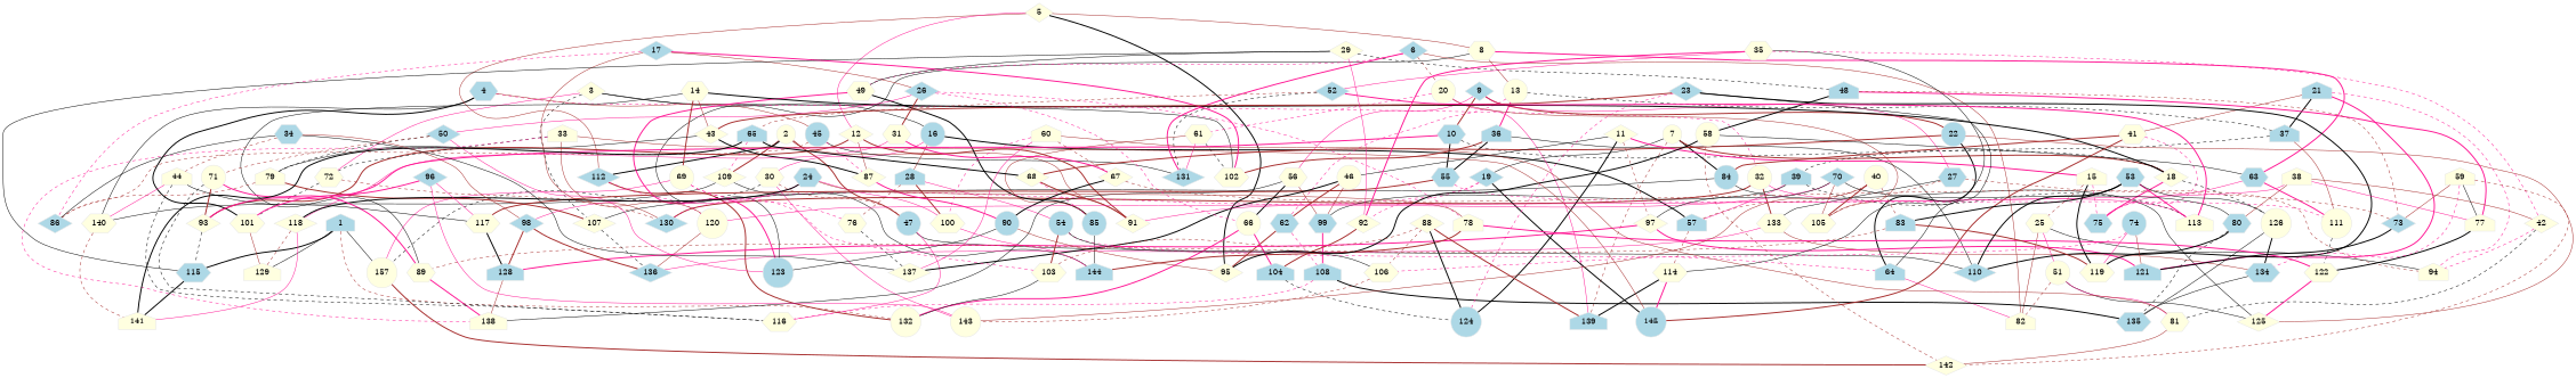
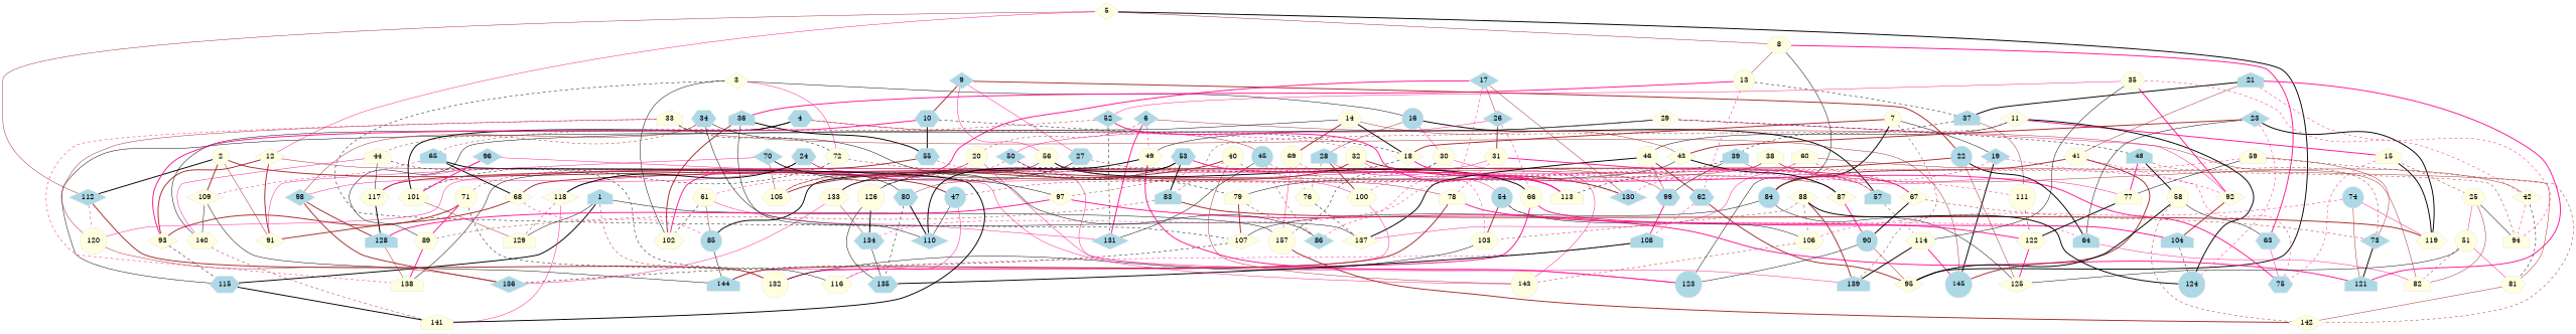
  graph {
    node [color=gray90 fillcolor=lightyellow shape=hexagon style=filled]
    edge [color=brown style=solid]
    1 [fillcolor=lightblue shape=house]
    115 [fillcolor=lightblue]
    n3 [label=157 shape=circle]
    129 [shape=house]
    132 [shape=circle]
    141 [shape=house]
    142 [shape=diamond]
    2 [shape=circle]
    47 [fillcolor=lightblue shape=circle]
    91 [shape=diamond]
    109 [shape=diamond]
    112 [fillcolor=lightblue shape=diamond]
    110 [fillcolor=lightblue shape=diamond]
    116
    140
    144 [fillcolor=lightblue shape=house]
    120 [shape=circle]
    3 [shape=diamond]
    16 [fillcolor=lightblue shape=circle]
    72
    102
    107 [shape=diamond]
    28 [fillcolor=lightblue shape=house]
    30
    57 [fillcolor=lightblue shape=house]
    101
    130 [fillcolor=lightblue shape=diamond]
    136 [fillcolor=lightblue shape=diamond]
    4 [fillcolor=lightblue]
    32 [shape=circle]
    45 [fillcolor=lightblue shape=circle]
    133
    113 [shape=house]
    131 [fillcolor=lightblue shape=diamond]
    87 [shape=diamond]
    86 [fillcolor=lightblue shape=diamond]
    5 [shape=diamond]
    8
    12 [shape=diamond]
    95 [shape=diamond]
    13 [shape=circle]
    63 [fillcolor=lightblue]
    123 [fillcolor=lightblue shape=circle]
    93 [shape=diamond]
    6 [fillcolor=lightblue shape=diamond]
    20 [shape=circle]
    49
    82 [shape=house]
    139 [fillcolor=lightblue shape=house]
    61
    105
    85 [fillcolor=lightblue shape=circle]
    7 [shape=circle]
    19 [fillcolor=lightblue shape=diamond]
    84 [fillcolor=lightblue shape=circle]
    18 [shape=diamond]
    92 [shape=diamond]
    145 [fillcolor=lightblue shape=circle]
    137 [shape=diamond]
    76
    125 [shape=diamond]
    36 [fillcolor=lightblue shape=house]
    37 [fillcolor=lightblue shape=house]
    62 [fillcolor=lightblue]
    75 [fillcolor=lightblue]
    111 [shape=circle]
    9 [fillcolor=lightblue shape=diamond]
    10 [fillcolor=lightblue]
    22 [fillcolor=lightblue shape=circle]
    27 [fillcolor=lightblue]
    56
    55 [fillcolor=lightblue]
    64 [fillcolor=lightblue shape=house]
    68 [shape=diamond]
    94 [shape=house]
    66 [shape=circle]
    138 [shape=house]
    99 [fillcolor=lightblue]
    126 [shape=circle]
    117
    11 [shape=diamond]
    15 [shape=house]
    46 [shape=circle]
    97 [shape=diamond]
    124 [fillcolor=lightblue shape=circle]
    25
    119
    121 [fillcolor=lightblue shape=house]
    128 [fillcolor=lightblue shape=house]
    90 [fillcolor=lightblue shape=circle]
    39 [fillcolor=lightblue shape=house]
    108 [fillcolor=lightblue shape=house]
    14
    43 [shape=diamond]
    69 [shape=circle]
    89
    79 [shape=house]
    103
    51 [shape=circle]
    100
    54 [fillcolor=lightblue shape=circle]
    143 [shape=circle]
    114
    17 [fillcolor=lightblue shape=diamond]
    26 [fillcolor=lightblue shape=diamond]
    31
    50 [fillcolor=lightblue shape=diamond]
    134 [fillcolor=lightblue]
    135 [fillcolor=lightblue]
    104 [fillcolor=lightblue shape=house]
    21 [fillcolor=lightblue shape=house]
    41
    23 [fillcolor=lightblue shape=diamond]
    24 [fillcolor=lightblue]
    78 [shape=house]
    98 [fillcolor=lightblue shape=diamond]
    118 [shape=diamond]
    122
    81
    67 [shape=diamond]
    71 [shape=circle]
    106
    29 [shape=diamond]
    48 [fillcolor=lightblue shape=house]
    77 [shape=house]
    58 [shape=circle]
    73 [fillcolor=lightblue shape=diamond]
    33 [shape=house]
    34 [fillcolor=lightblue]
    44 [shape=house]
    35
    42 [shape=diamond]
    52 [fillcolor=lightblue shape=diamond]
    65 [fillcolor=lightblue shape=house]
    38 [shape=house]
    80 [fillcolor=lightblue]
    40 [shape=circle]
    83 [fillcolor=lightblue shape=house]
    53 [fillcolor=lightblue]
    59 [shape=house]
    60 [shape=house]
    70 [fillcolor=lightblue shape=diamond]
    74 [fillcolor=lightblue shape=circle]
    88 [shape=diamond]
    96 [fillcolor=lightblue shape=diamond]
    1 -- 115 [color=black style=bold]
    1 -- n3 [color=black]
    1 -- 129 [color=black]
    1 -- 132 [style=dashed]
    115 -- 141 [color=black style=bold]
    n3 -- 142 [style=bold]
    2 -- 47 [style=bold]
    2 -- 91
    2 -- 109 [style=bold]
    2 -- 112 [color=black style=bold]
    47 -- 110 [color=black]
    47 -- 116 [color=deeppink]
    109 -- 140 [color=black]
    109 -- 144 [color=black]
    112 -- 132 [style=bold]
    112 -- 120 [color=deeppink style=dashed]
    140 -- 141 [style=dashed]
    120 -- 136
    3 -- 16 [color=black]
    3 -- 72 [color=deeppink]
    3 -- 102 [color=black]
    3 -- 107 [color=black style=dashed]
    16 -- 28
    16 -- 30 [color=deeppink]
    16 -- 57 [color=black style=bold]
    72 -- 101 [color=black style=dashed]
    72 -- 130 [style=dashed]
    107 -- 136 [color=black style=dashed]
    28 -- 76 [style=dashed]
    28 -- 100 [style=bold]
    28 -- 54 [color=deeppink]
    30 -- n3 [color=black style=dashed]
    30 -- 47 [style=dashed]
    30 -- 143 [color=deeppink]
    57 -- 114 [style=dashed]
    101 -- 129
    4 -- 140 [color=black]
    4 -- 101 [color=black style=bold]
    4 -- 32 [color=deeppink style=dashed]
    4 -- 45
    32 -- 130 [style=bold]
    32 -- 133 [style=bold]
    32 -- 113 [color=deeppink]
    45 -- 131 [color=black]
    45 -- 87 [color=deeppink style=dashed]
    45 -- 86 [style=dashed]
    133 -- 136 [color=deeppink]
    133 -- 134
    87 -- 90 [color=deeppink style=bold]
    5 -- 112
    5 -- 8
    5 -- 12 [color=deeppink]
    5 -- 95 [color=black style=bold]
    8 -- 13
    8 -- 63 [color=deeppink style=bold]
    8 -- 123 [color=black]
    12 -- 91 [style=bold]
    12 -- 87
    12 -- 93 [style=bold]
    13 -- 36 [color=deeppink style=bold]
    13 -- 37 [color=black style=dashed]
    13 -- 62 [color=deeppink style=dashed]
    63 -- 75 [color=deeppink]
-   63 -- 111 [color=deeppink style=bold]
    93 -- 115 [color=black style=dashed]
    6 -- 131 [color=deeppink style=bold]
    6 -- 20 [style=dashed]
    6 -- 49 [color=deeppink style=dashed]
    6 -- 82
    20 -- 139 [color=deeppink]
    20 -- 61 [color=deeppink style=dashed]
    20 -- 105
    49 -- 123 [color=deeppink style=bold]
    49 -- 85 [color=black style=bold]
    61 -- 102 [color=black style=dashed]
    61 -- 131 [color=deeppink]
    61 -- 85
    85 -- 144 [color=black]
    7 -- 139 [style=dashed]
    7 -- 19 [color=black]
    7 -- 84 [color=black style=bold]
    7 -- 18 [style=bold]
    19 -- 130 [color=deeppink style=dashed]
    19 -- 92 [color=deeppink style=dashed]
    19 -- 145 [color=black style=bold]
    84 -- 107 [color=black]
    84 -- 125 [color=black]
    18 -- 75 [color=deeppink style=bold]
    18 -- 126 [color=black style=dashed]
    92 -- 104 [style=bold]
    76 -- 137 [color=black style=dashed]
    36 -- 110 [color=black]
    36 -- 102 [style=bold]
    36 -- 55 [color=black style=bold]
    37 -- 111
    37 -- 39 [color=black style=dashed]
    62 -- 95 [style=bold]
    62 -- 108 [color=deeppink style=dashed]
    111 -- 122 [color=black style=dashed]
    9 -- 10 [style=bold]
    9 -- 22 [style=bold]
    9 -- 27 [color=deeppink]
    9 -- 56 [color=deeppink]
    10 -- 93 [color=deeppink style=bold]
    10 -- 18 [color=black style=dashed]
    10 -- 55 [color=black style=bold]
    22 -- 125
    22 -- 64 [color=black style=bold]
    22 -- 68 [style=bold]
    27 -- 133 [color=black]
    27 -- 105 [style=dashed]
    27 -- 94 [style=dashed]
    56 -- 66 [color=black style=bold]
    56 -- 138 [color=black]
    56 -- 99
    55 -- 111 [color=deeppink style=dashed]
    55 -- 117 [style=bold]
    64 -- 82 [color=deeppink]
    68 -- 91 [style=bold]
    68 -- 85 [color=deeppink style=dashed]
    66 -- 132 [color=deeppink style=bold]
    66 -- 104 [color=deeppink style=bold]
    99 -- 108 [color=deeppink style=bold]
    126 -- 134 [color=black style=bold]
    126 -- 135 [color=black]
    117 -- 128 [color=black style=bold]
    11 -- 15 [color=deeppink style=bold]
    11 -- 46 [color=black]
    11 -- 97 [style=dashed]
    11 -- 124 [color=black style=bold]
    15 -- 75 [color=deeppink style=dashed]
    15 -- 25 [style=dashed]
    15 -- 119 [color=black style=bold]
    46 -- 137 [color=black style=bold]
    46 -- 62 [style=bold]
    46 -- 99
    97 -- 121 [color=deeppink style=bold]
    97 -- 128 [color=deeppink style=bold]
    25 -- 82
    25 -- 94 [color=black]
    25 -- 51 [color=deeppink]
    128 -- 138
    90 -- 95
    90 -- 123 [color=black]
    39 -- 57 [color=deeppink]
    39 -- 113 [color=black style=dashed]
    39 -- 99 [color=black]
    108 -- 116 [color=deeppink style=dashed]
    108 -- 135 [color=black style=bold]
    14 -- 18 [color=black style=bold]
    14 -- 43
    14 -- 69 [style=bold]
    14 -- 89 [color=black]
    43 -- 87 [color=black style=bold]
    43 -- 79 [color=black]
    69 -- n3 [color=deeppink]
    69 -- 76 [color=deeppink style=dashed]
    69 -- 103 [color=deeppink style=dashed]
    89 -- 138 [color=deeppink style=bold]
    79 -- 107 [style=bold]
    79 -- 86 [style=dashed]
    103 -- 132 [color=black]
    51 -- 82 [style=dashed]
    51 -- 125 [color=black]
    51 -- 81 [color=deeppink]
    100 -- 144 [color=deeppink]
    54 -- 64 [color=deeppink style=dashed]
    54 -- 103 [style=bold]
    54 -- 106 [color=black]
    114 -- 139 [color=black style=bold]
    114 -- 145 [color=deeppink style=bold]
    17 -- 102 [color=deeppink style=bold]
    17 -- 130
    17 -- 86 [color=deeppink style=dashed]
    17 -- 26
    26 -- 66 [color=deeppink style=dashed]
    26 -- 31 [style=bold]
    26 -- 50 [color=deeppink]
-   26 -- 78 [color=deeppink style=dashed]
+   31 -- 78 [color=deeppink style=dashed]
    31 -- 118 [color=deeppink]
    31 -- 67 [color=deeppink style=bold]
    50 -- 123 [color=deeppink]
    50 -- 79 [color=black style=dashed]
    50 -- 71 [style=dashed]
    134 -- 135 [color=black]
    104 -- 124 [color=black style=dashed]
    21 -- 37 [color=black style=bold]
    21 -- 94 [color=deeppink style=dashed]
    21 -- 121 [color=deeppink style=bold]
    21 -- 41
    41 -- 84 [style=bold]
    41 -- 145 [style=bold]
    41 -- 75 [color=deeppink style=dashed]
    23 -- 64 [color=black]
    23 -- 124 [color=deeppink style=dashed]
    23 -- 119 [color=black style=bold]
    23 -- 43 [style=bold]
    24 -- 100 [color=deeppink]
    24 -- 78
    24 -- 98 [color=deeppink]
    24 -- 118 [color=black style=bold]
    78 -- 144 [style=bold]
    78 -- 122 [color=deeppink style=bold]
    98 -- 136 [style=bold]
    98 -- 128 [style=bold]
    118 -- 129 [style=dashed]
    118 -- 141 [color=deeppink]
    122 -- 125 [color=deeppink style=bold]
    81 -- 142
    67 -- 90 [color=black style=bold]
    67 -- 73 [style=dashed]
    71 -- 116 [color=black style=dashed]
    71 -- 93 [style=bold]
    71 -- 89 [color=deeppink style=bold]
    106 -- 143 [style=dashed]
    29 -- 115 [color=black]
    29 -- 49 [color=black]
    29 -- 92 [color=deeppink]
    29 -- 48 [color=black style=dashed]
    48 -- 77 [color=deeppink style=bold]
    48 -- 58 [color=black style=bold]
    48 -- 73 [style=dashed]
    77 -- 122 [color=black style=bold]
    58 -- 142 [style=dashed]
    58 -- 95 [color=black style=bold]
    58 -- 63 [color=black]
    73 -- 121 [color=black style=bold]
    33 -- 120
    33 -- 72 [color=black style=dashed]
    33 -- 145
    33 -- 138 [color=deeppink style=dashed]
    34 -- 86 [color=black]
    34 -- 137 [color=black]
    34 -- 98
    34 -- 44 [style=dashed]
    44 -- 116 [color=black style=dashed]
    44 -- 140 [color=deeppink]
    44 -- 117 [color=black]
    35 -- 92 [color=deeppink style=bold]
    35 -- 114 [color=black]
    35 -- 42 [color=deeppink style=dashed]
    35 -- 52 [color=deeppink]
    42 -- 94 [color=deeppink style=dashed]
    42 -- 81 [color=black style=dashed]
    52 -- 113 [color=deeppink style=bold]
    52 -- 131 [color=black style=dashed]
    52 -- 65 [style=dashed]
    65 -- 141 [color=black style=bold]
    65 -- 109 [color=deeppink style=dashed]
    65 -- 68 [color=black style=bold]
    38 -- 120 [color=deeppink]
    38 -- 77 [color=deeppink]
    38 -- 42
    38 -- 80
    80 -- 110 [color=black style=bold]
    80 -- 135 [color=black style=dashed]
    40 -- 57 [style=dashed]
    40 -- 105 [style=bold]
    40 -- 143
    40 -- 83 [style=dashed]
    83 -- 119 [style=bold]
    83 -- 89 [style=dashed]
    53 -- 110 [color=black style=bold]
    53 -- 113 [color=deeppink style=bold]
    53 -- 126 [color=black]
    53 -- 83 [color=black style=bold]
    59 -- 142 [style=dashed]
    59 -- 134 [color=deeppink style=dashed]
    59 -- 77 [color=black]
    59 -- 73
    60 -- 137 [color=deeppink]
    60 -- 100 [color=deeppink style=dashed]
    60 -- 81
    60 -- 67 [style=dashed]
    70 -- 91 [color=deeppink]
    70 -- 105
    70 -- 97 [color=black]
    70 -- 80 [color=black]
    74 -- 119 [color=deeppink]
    74 -- 121
    74 -- 106 [color=deeppink style=dashed]
    88 -- 139 [style=bold]
    88 -- 124 [color=black style=bold]
    88 -- 103 [style=dashed]
    88 -- 106 [style=dashed]
    96 -- 101 [color=deeppink style=bold]
    96 -- 117 [color=deeppink]
    96 -- 143 [color=deeppink]
  }
